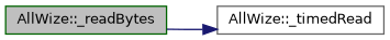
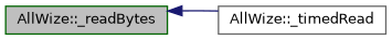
  digraph {
    rankdir=LR
    node [fontname=Helvetica fontsize=10 shape=record style=filled]
    n1 [color=darkgreen fillcolor=grey75 fontcolor=black height=0.2 label="AllWize::_readBytes" width=0.4]
    n2 [color=gray40 fillcolor=white height=0.2 label="AllWize::_timedRead" width=0.4]
-   n1 -> n2 [color=midnightblue fontname=Helvetica fontsize=10 labelfontname=Helvetica labelfontsize=10 style=solid]
+   n2 -> n1 [color=midnightblue fontname=Helvetica fontsize=10 labelfontname=Helvetica labelfontsize=10 style=solid]
  }
